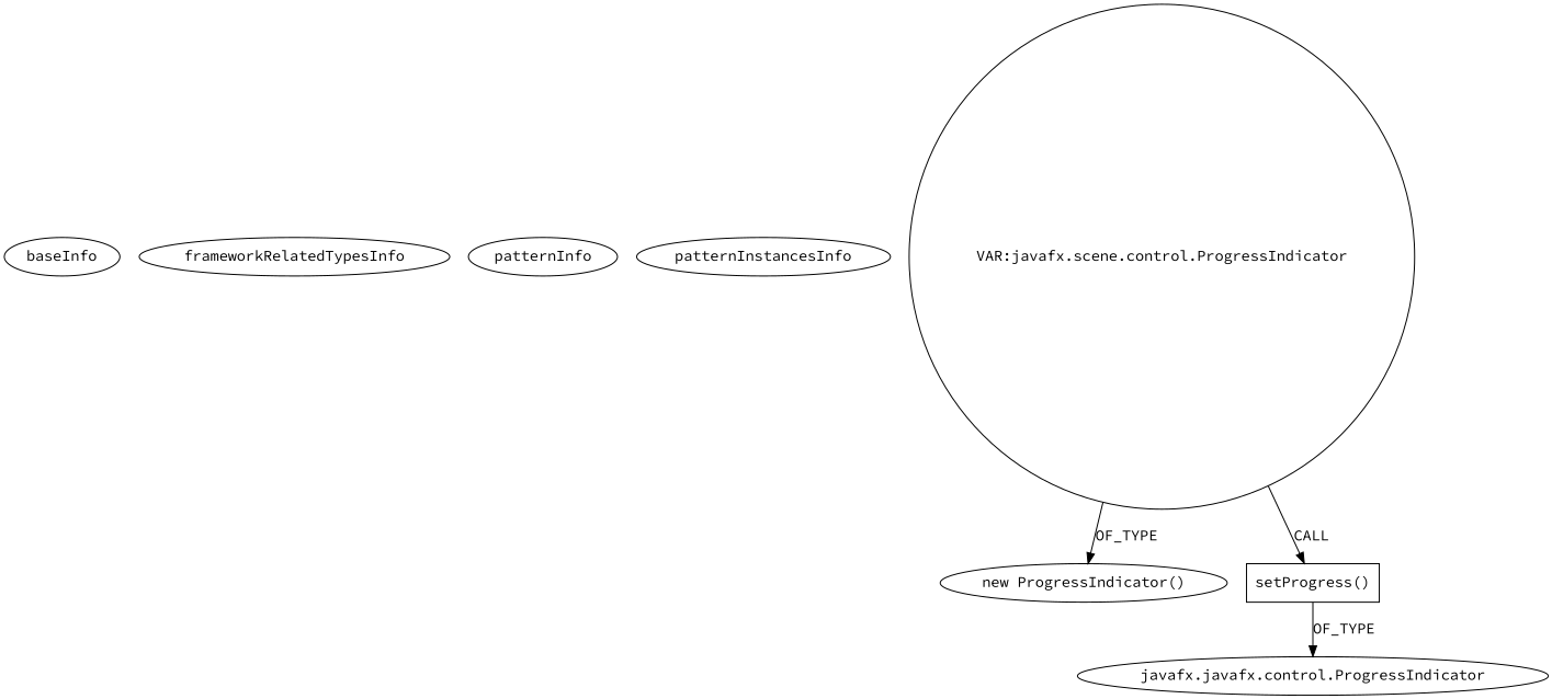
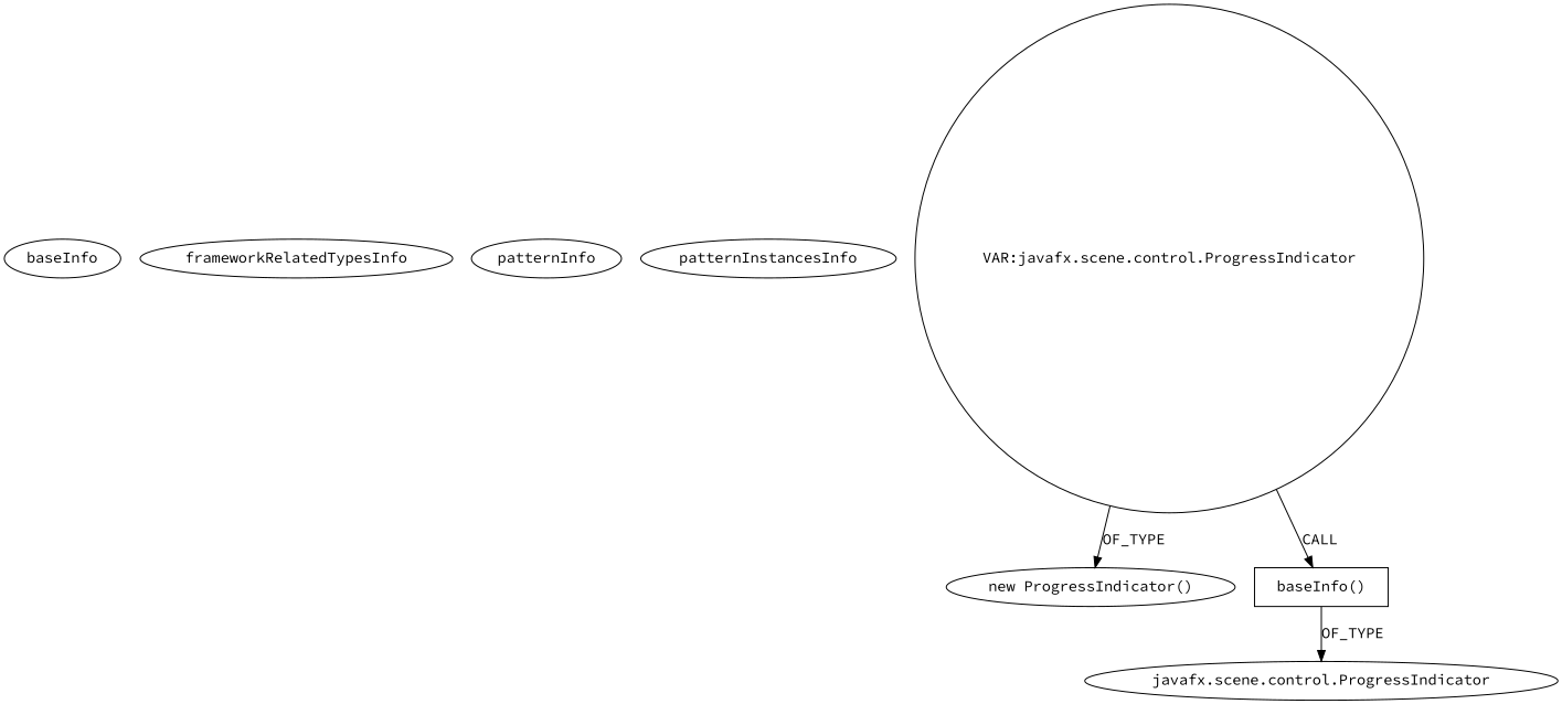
  digraph {
    fontname="Source Code Pro"
    node [fontname="Source Code Pro"]
    edge [fontname="Source Code Pro"]
    baseInfo [category=pattern graphId=3520 isAnonymous=false possibleRelation=false]
    frameworkRelatedTypesInfo
    patternInfo [frequency=2.0 patternRootClient=null]
    patternInstancesInfo [0="Johnmalc-JavaFX~/Johnmalc-JavaFX/JavaFX-master/src/james/Indicators.java~Indicators~678" 1="GimVic-app-GimVic-Desktop~/GimVic-app-GimVic-Desktop/gimvic-desktop-master/Main/src/com/DzinVision/preprosteSuplence/main/Gui.java~void install()~505"]
    n5 [isFrameworkType=false label="new ProgressIndicator()" vertexType=CONSTRUCTOR_CALL]
    n6 [isFrameworkType=false label="VAR:javafx.scene.control.ProgressIndicator" shape=circle vertexType=VARIABLE_EXPRESION]
-   n7 [isFrameworkType=false label="setProgress()" shape=box vertexType=INSIDE_CALL]
-   n8 [isFrameworkType=false label="javafx.javafx.control.ProgressIndicator" vertexType=FRAMEWORK_CLASS_TYPE]
+   n7 [isFrameworkType=false label="baseInfo()" shape=box vertexType=INSIDE_CALL]
+   n8 [isFrameworkType=false label="javafx.scene.control.ProgressIndicator" vertexType=FRAMEWORK_CLASS_TYPE]
    n6 -> n5 [label=OF_TYPE]
    n6 -> n7 [label=CALL]
    n7 -> n8 [label=OF_TYPE]
  }
